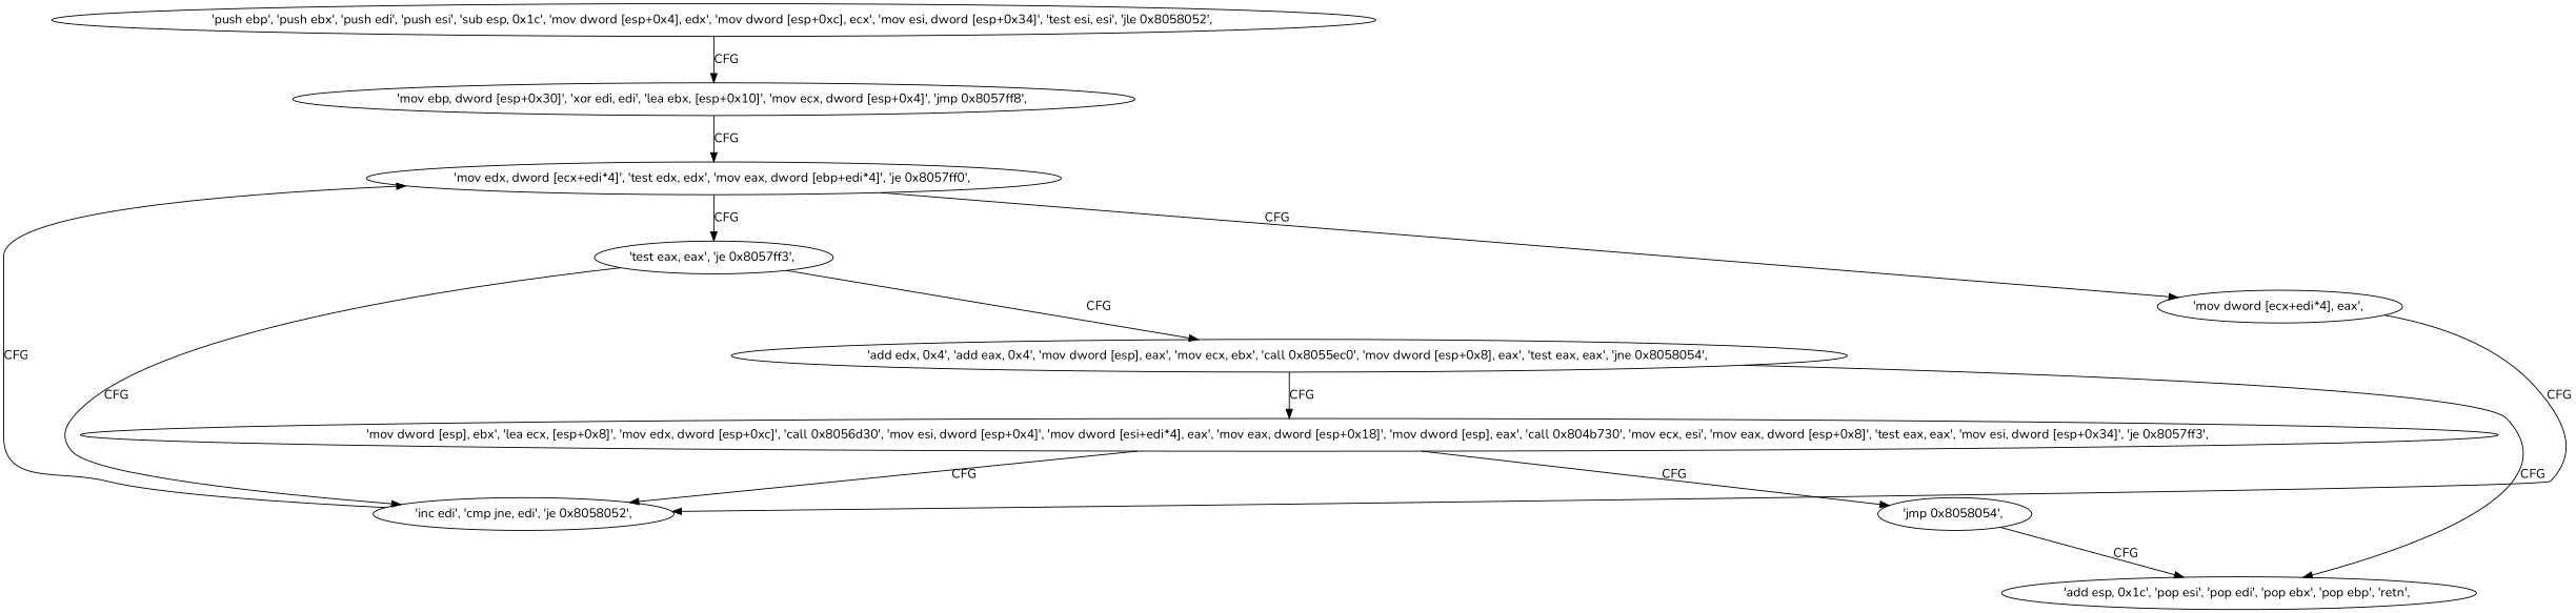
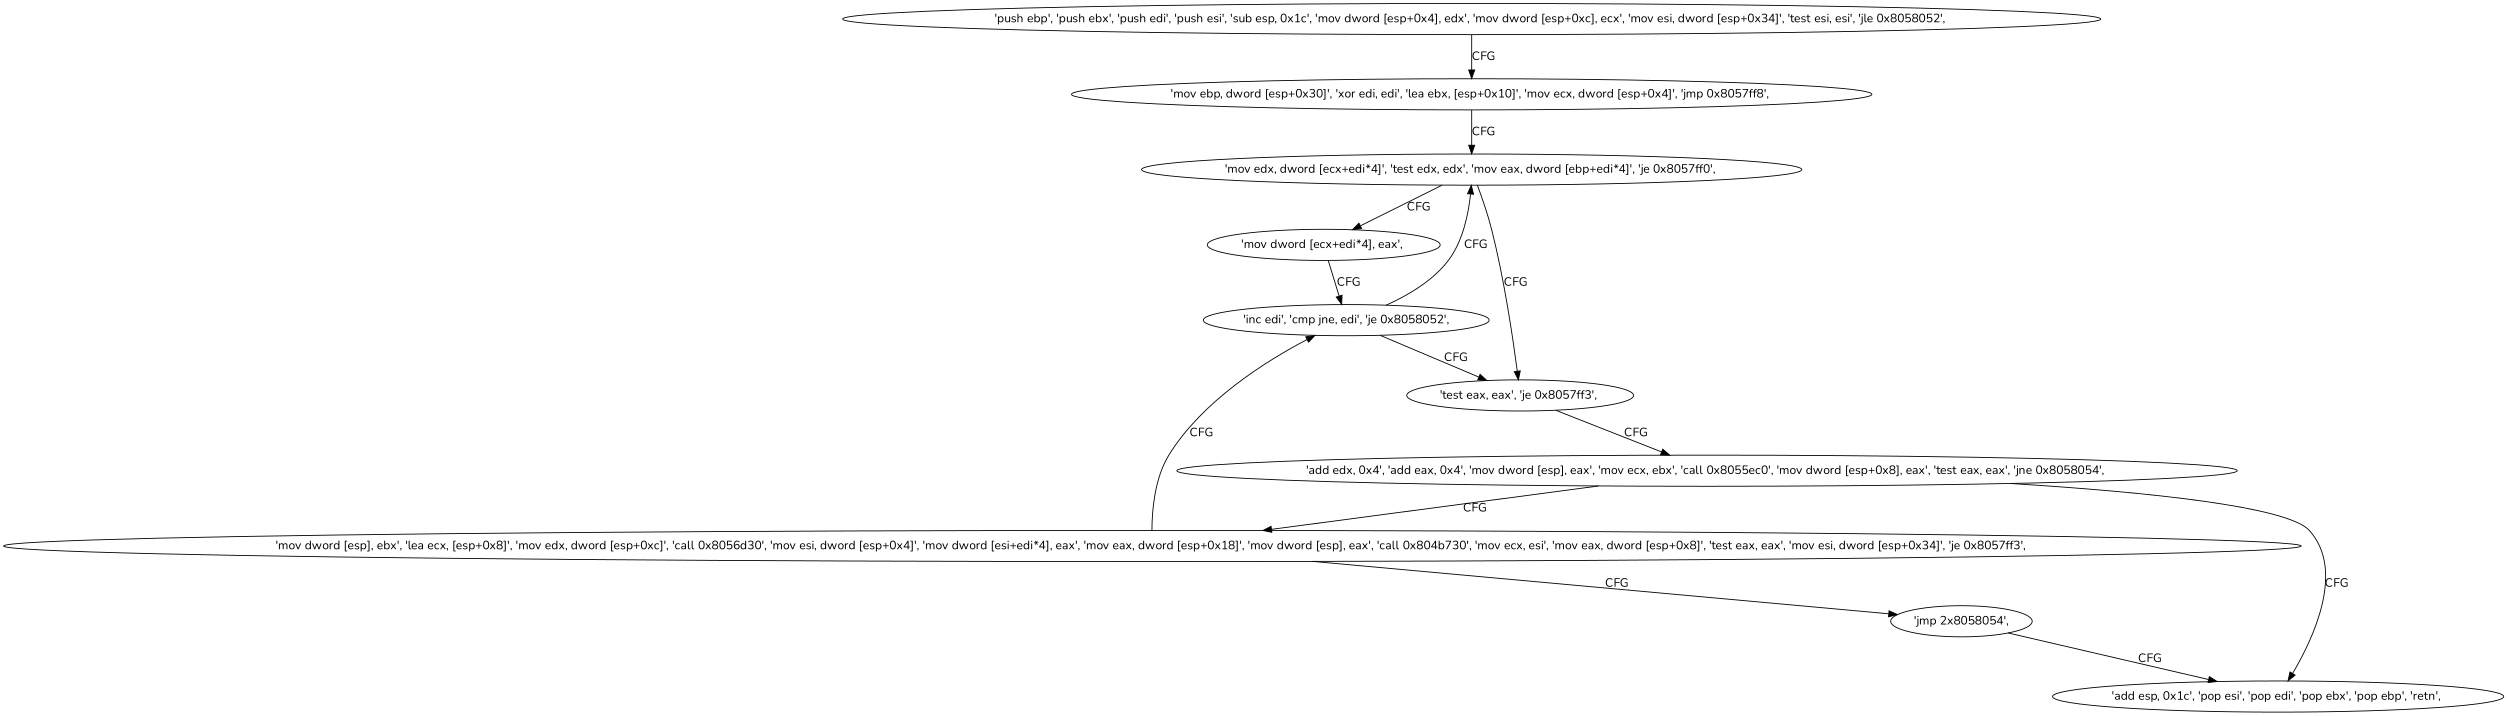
  digraph {
    fontname=Nunito
    node [fontname=Nunito]
    edge [fontname=Nunito]
    n1 [label="'push ebp', 'push ebx', 'push edi', 'push esi', 'sub esp, 0x1c', 'mov dword [esp+0x4], edx', 'mov dword [esp+0xc], ecx', 'mov esi, dword [esp+0x34]', 'test esi, esi', 'jle 0x8058052', "]
    n2 [label="'mov ebp, dword [esp+0x30]', 'xor edi, edi', 'lea ebx, [esp+0x10]', 'mov ecx, dword [esp+0x4]', 'jmp 0x8057ff8', "]
    n3 [label="'mov edx, dword [ecx+edi*4]', 'test edx, edx', 'mov eax, dword [ebp+edi*4]', 'je 0x8057ff0', "]
    n4 [label="'add esp, 0x1c', 'pop esi', 'pop edi', 'pop ebx', 'pop ebp', 'retn', "]
    n5 [label="'mov dword [ecx+edi*4], eax', "]
    n6 [label="'test eax, eax', 'je 0x8057ff3', "]
    n7 [label="'inc edi', 'cmp jne, edi', 'je 0x8058052',"]
    n8 [label="'add edx, 0x4', 'add eax, 0x4', 'mov dword [esp], eax', 'mov ecx, ebx', 'call 0x8055ec0', 'mov dword [esp+0x8], eax', 'test eax, eax', 'jne 0x8058054', "]
    n9 [label="'mov dword [esp], ebx', 'lea ecx, [esp+0x8]', 'mov edx, dword [esp+0xc]', 'call 0x8056d30', 'mov esi, dword [esp+0x4]', 'mov dword [esi+edi*4], eax', 'mov eax, dword [esp+0x18]', 'mov dword [esp], eax', 'call 0x804b730', 'mov ecx, esi', 'mov eax, dword [esp+0x8]', 'test eax, eax', 'mov esi, dword [esp+0x34]', 'je 0x8057ff3', "]
-   n10 [label="'jmp 0x8058054', "]
+   n10 [label="'jmp 2x8058054',"]
    n1 -> n2 [label=CFG]
    n2 -> n3 [label=CFG]
    n3 -> n5 [label=CFG]
    n3 -> n6 [label=CFG]
    n5 -> n7 [label=CFG]
-   n6 -> n7 [label=CFG]
+   n7 -> n6 [label=CFG]
    n6 -> n8 [label=CFG]
    n7 -> n3 [label=CFG]
    n8 -> n4 [label=CFG]
    n8 -> n9 [label=CFG]
    n9 -> n7 [label=CFG]
    n9 -> n10 [label=CFG]
    n10 -> n4 [label=CFG]
  }
